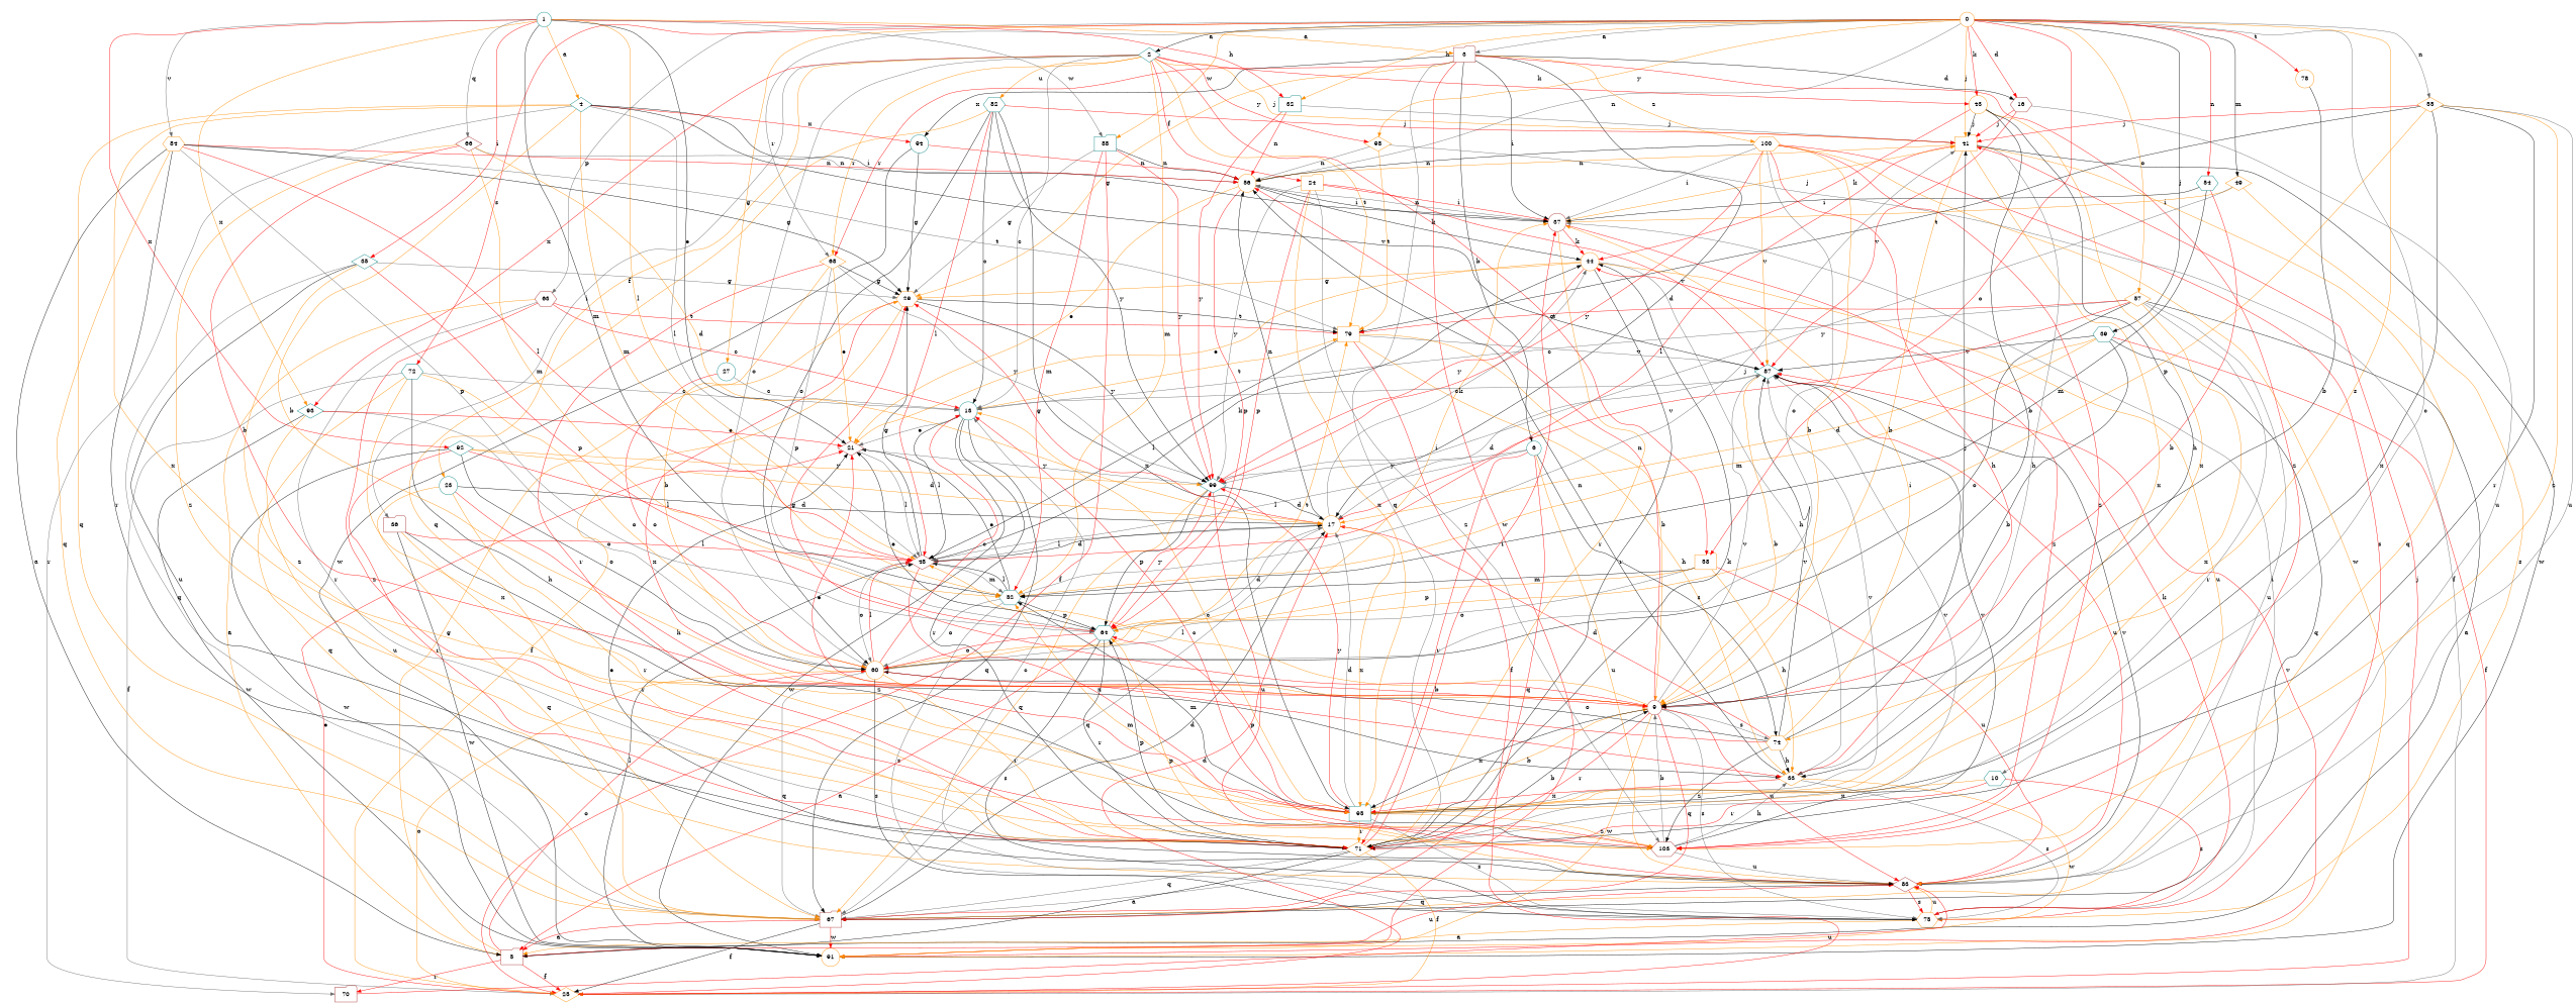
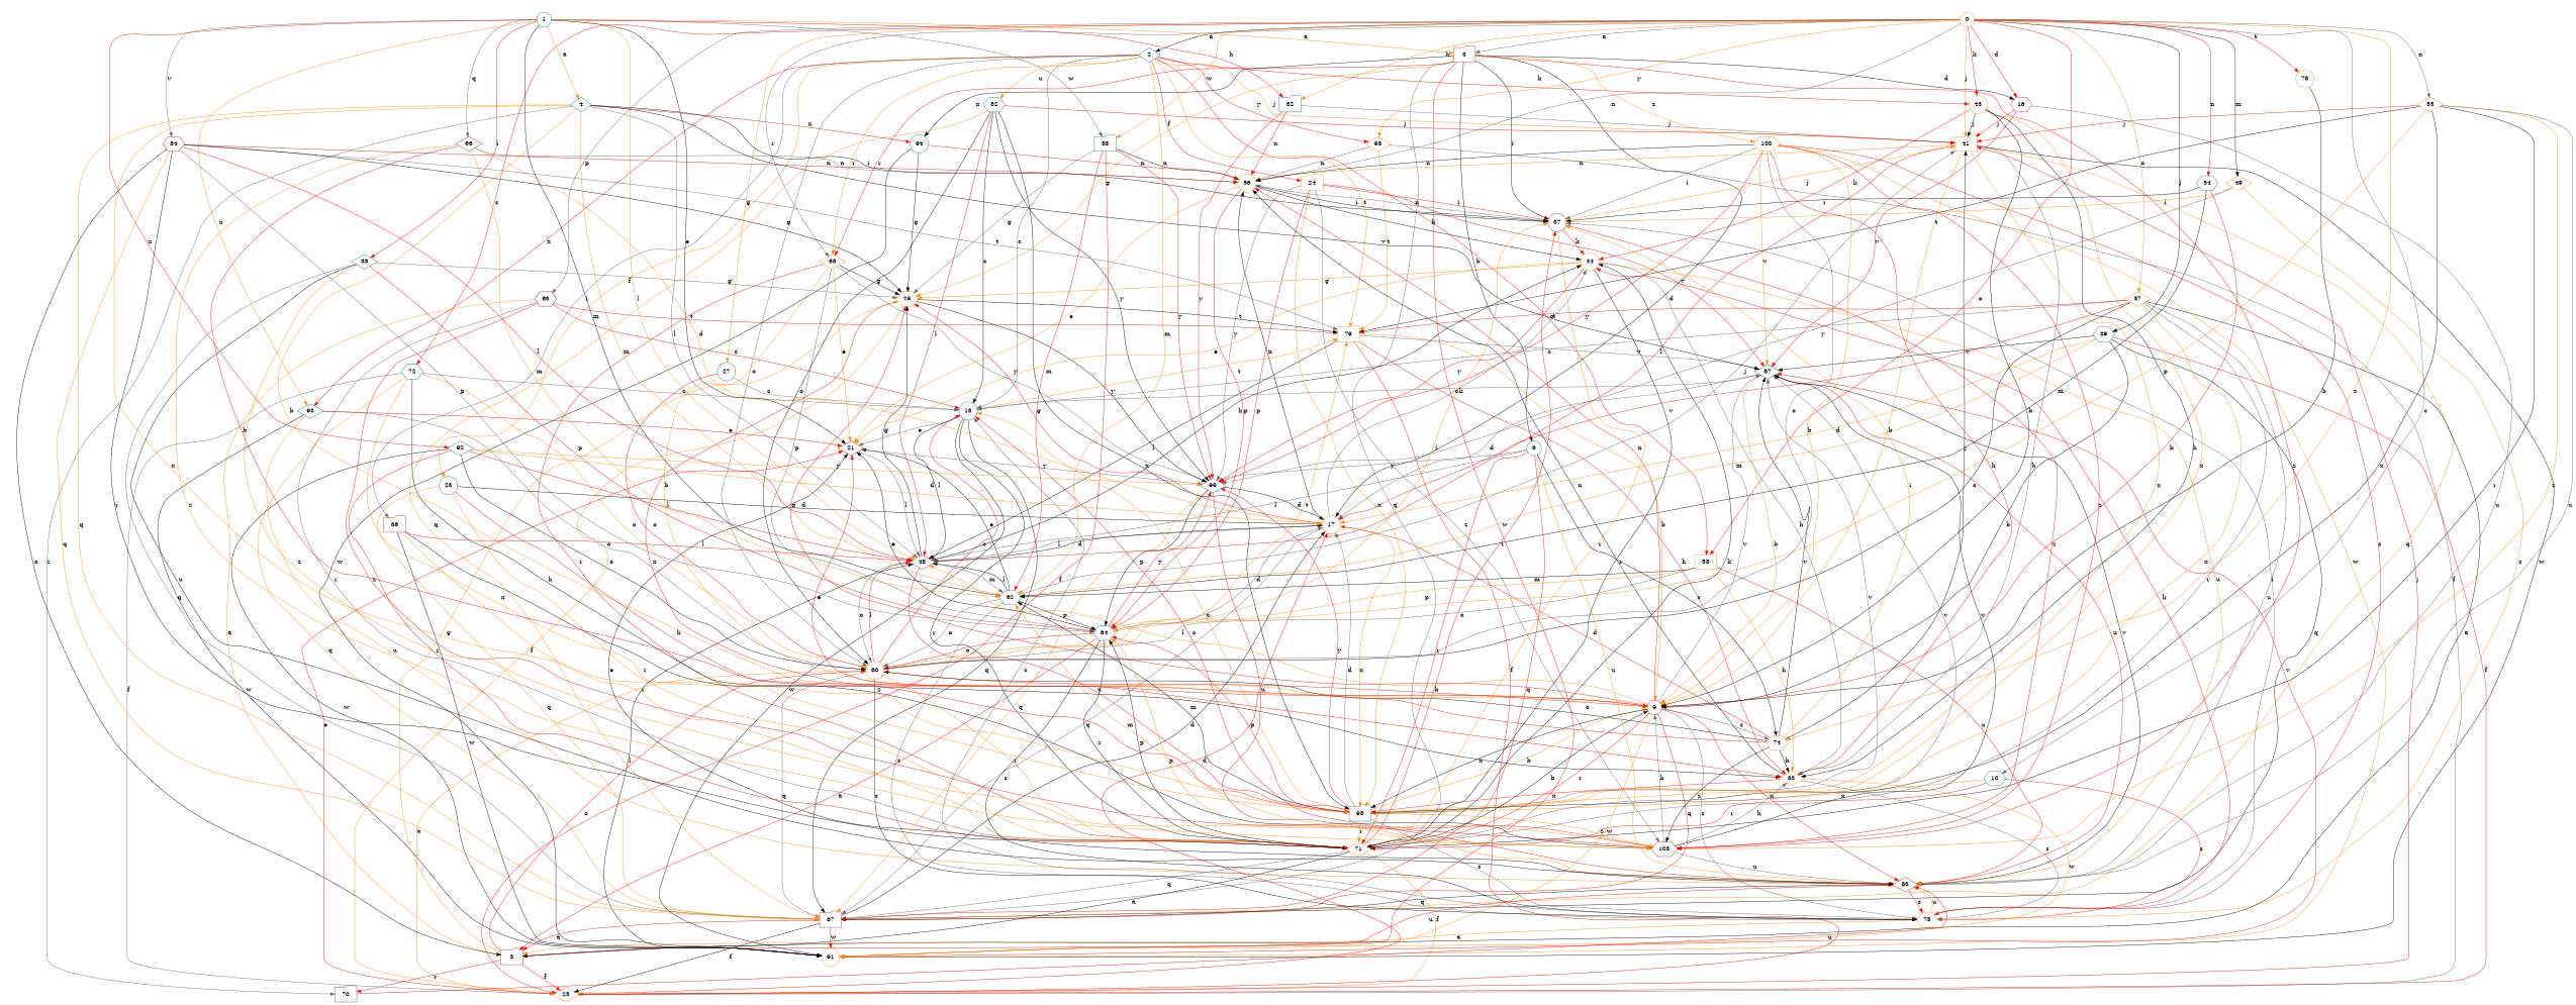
  strict digraph {
    node [color=darkorange shape=diamond]
    edge [color=red]
    0 [shape=circle]
    2 [color=teal]
    3 [color=brown shape=folder]
    10 [color=teal shape=hexagon]
    16 [color=brown shape=hexagon]
    27 [color=teal shape=circle]
    32 [color=teal shape=folder]
    39 [color=teal shape=hexagon]
    41 [shape=folder]
    43 [shape=circle]
    49
    54 [color=teal shape=hexagon]
    55
    56 [shape=circle]
    57
    58 [shape=folder]
    63 [color=brown shape=hexagon]
    68
    72 [color=teal shape=hexagon]
    74 [shape=hexagon]
    78 [shape=circle]
    88 [color=teal shape=folder]
    98
    52 [color=teal shape=hexagon]
    93 [color=teal]
    13 [color=teal shape=circle]
    23 [color=teal shape=circle]
    24 [shape=folder]
    36 [color=brown shape=folder]
    60 [shape=circle]
    79 [shape=folder]
    82 [color=teal shape=hexagon]
    6 [color=teal shape=circle]
    17 [shape=circle]
    29 [shape=hexagon]
    37 [color=brown shape=circle]
    67 [color=brown shape=folder]
    91 [shape=circle]
    94 [color=teal shape=circle]
    100 [shape=hexagon]
    103 [color=brown shape=hexagon]
    95 [color=teal shape=folder]
    71
    75 [shape=hexagon]
    87 [color=teal]
    83 [color=brown]
    99 [color=teal]
    9 [color=brown shape=circle]
    25
    48 [color=brown]
    33
    44 [shape=circle]
    64 [color=teal shape=hexagon]
    21 [color=brown]
    5 [color=brown shape=folder]
    1 [color=teal shape=circle]
    4 [color=teal]
    35 [color=teal]
    66 [color=brown]
-   84 [shape=hexagon]
+   84 [color=brown shape=hexagon]
    92 [color=teal]
    70 [color=brown shape=folder]
    0 -> 2 [color=black label=a]
    0 -> 3 [color=gray40 label=a]
    0 -> 10 [color=gray40 label=c]
    0 -> 16 [label=d]
    0 -> 27 [color=darkorange label=g]
    0 -> 32 [color=darkorange label=h]
    0 -> 39 [color=black label=j]
    0 -> 41 [color=darkorange label=j]
    0 -> 43 [label=k]
    0 -> 49 [color=black label=m]
    0 -> 54 [label=n]
    0 -> 55 [color=gray40 label=n]
    0 -> 56 [color=gray40 label=n]
    0 -> 57 [color=darkorange label=o]
    0 -> 58 [label=o]
    0 -> 63 [color=gray40 label=p]
    0 -> 68 [color=gray40 label=r]
    0 -> 72 [label=s]
    0 -> 74 [color=darkorange label=s]
    0 -> 78 [label=t]
    0 -> 88 [color=darkorange label=w]
    0 -> 98 [color=darkorange label=y]
    2 -> 41 [color=darkorange label=j]
    2 -> 43 [label=k]
    2 -> 58 [label=o]
    2 -> 68 [color=darkorange label=r]
    2 -> 98 [label=y]
    2 -> 52 [color=darkorange label=m]
    2 -> 93 [label=x]
    2 -> 13 [color=gray40 label=c]
    2 -> 23 [color=darkorange label=f]
    2 -> 24 [label=f]
    2 -> 36 [color=gray40 label=i]
    2 -> 60 [color=gray40 label=o]
    2 -> 79 [color=darkorange label=t]
    2 -> 82 [color=darkorange label=u]
    3 -> 16 [color=black label=d]
    3 -> 68 [label=r]
    3 -> 6 [color=black label=b]
    3 -> 17 [color=black label=d]
    3 -> 29 [color=darkorange label=g]
    3 -> 37 [color=black label=i]
    3 -> 67 [color=gray40 label=q]
    3 -> 91 [label=w]
    3 -> 94 [color=black label=x]
    3 -> 100 [color=darkorange label=z]
    3 -> 103 [label=z]
    10 -> 95 [color=darkorange label=x]
    10 -> 71 [label=r]
    10 -> 75 [label=s]
    16 -> 41 [label=j]
    16 -> 87 [label=v]
    16 -> 83 [color=gray40 label=u]
    27 -> 13 [color=gray40 label=c]
    27 -> 60 [label=o]
    32 -> 41 [color=gray40 label=j]
    32 -> 56 [label=n]
    32 -> 99 [label=y]
    39 -> 52 [color=darkorange label=m]
    39 -> 17 [color=darkorange label=d]
    39 -> 67 [color=black label=q]
    39 -> 87 [color=black label=v]
    39 -> 9 [color=black label=b]
    39 -> 25 [label=f]
    41 -> 56 [color=darkorange label=n]
    41 -> 67 [color=darkorange label=q]
    41 -> 91 [color=black label=w]
    41 -> 95 [color=darkorange label=x]
    41 -> 9 [color=darkorange label=b]
    41 -> 48 [label=l]
    41 -> 33 [color=gray40 label=h]
    43 -> 41 [color=black label=j]
    43 -> 95 [color=darkorange label=x]
    43 -> 9 [color=black label=b]
    43 -> 33 [color=black label=h]
    43 -> 44 [label=k]
    49 -> 37 [color=darkorange label=i]
    49 -> 75 [color=darkorange label=s]
    49 -> 99 [color=gray40 label=y]
    54 -> 52 [color=black label=m]
    54 -> 37 [color=black label=i]
    54 -> 9 [label=b]
    55 -> 41 [label=j]
    55 -> 79 [color=black label=t]
    55 -> 103 [color=darkorange label=z]
    55 -> 95 [color=black label=x]
    55 -> 71 [color=black label=r]
    55 -> 83 [color=gray40 label=u]
    55 -> 64 [color=darkorange label=p]
    56 -> 37 [color=black label=i]
    56 -> 44 [color=black label=k]
    56 -> 64 [label=p]
    56 -> 21 [color=darkorange label=e]
    57 -> 13 [color=gray40 label=c]
    57 -> 60 [color=black label=o]
    57 -> 79 [label=t]
    57 -> 17 [label=v]
    57 -> 95 [color=darkorange label=x]
    57 -> 71 [color=gray40 label=r]
    57 -> 83 [color=gray40 label=u]
    57 -> 5 [color=black label=a]
    58 -> 52 [color=black label=m]
    58 -> 60 [color=gray40 label=o]
    58 -> 83 [label=u]
    58 -> 33 [color=darkorange label=h]
    58 -> 64 [color=darkorange label=p]
    63 -> 13 [label=c]
    63 -> 79 [label=t]
    63 -> 103 [label=z]
    63 -> 71 [color=gray40 label=r]
    63 -> 5 [color=darkorange label=a]
    68 -> 29 [color=black label=g]
    68 -> 71 [label=r]
    68 -> 99 [color=gray40 label=y]
    68 -> 9 [color=darkorange label=b]
    68 -> 64 [color=gray40 label=p]
    68 -> 21 [color=darkorange label=e]
    72 -> 13 [color=gray40 label=c]
    72 -> 60 [color=darkorange label=o]
    72 -> 67 [color=darkorange label=q]
    72 -> 95 [color=darkorange label=x]
    72 -> 25 [color=gray40 label=f]
    72 -> 33 [color=black label=h]
    74 -> 41 [color=black label=j]
    74 -> 60 [color=black label=o]
    74 -> 17 [label=d]
    74 -> 37 [color=darkorange label=i]
    74 -> 103 [color=black label=z]
    74 -> 87 [color=black label=v]
    74 -> 33 [color=black label=h]
    74 -> 21 [label=e]
    78 -> 9 [color=black label=b]
    88 -> 56 [color=black label=n]
    88 -> 52 [label=m]
    88 -> 29 [color=gray40 label=g]
    88 -> 99 [label=y]
    88 -> 25 [label=f]
    98 -> 56 [color=gray40 label=n]
    98 -> 79 [color=darkorange label=t]
    98 -> 25 [color=gray40 label=f]
    52 -> 41 [color=gray40 label=j]
    52 -> 60 [color=gray40 label=o]
    52 -> 75 [color=gray40 label=s]
    52 -> 48 [color=black label=l]
    52 -> 64 [color=black label=p]
    52 -> 21 [color=black label=e]
    93 -> 60 [color=gray40 label=o]
    93 -> 91 [color=black label=w]
    93 -> 83 [color=darkorange label=u]
    93 -> 21 [label=e]
    13 -> 79 [color=darkorange label=t]
    13 -> 67 [color=black label=q]
    13 -> 91 [color=black label=w]
    13 -> 71 [color=black label=r]
    13 -> 48 [color=black label=l]
    13 -> 21 [color=gray40 label=e]
    23 -> 17 [color=black label=d]
    23 -> 67 [color=darkorange label=q]
    23 -> 71 [color=darkorange label=r]
    23 -> 33 [label=h]
    24 -> 37 [label=i]
    24 -> 103 [color=gray40 label=z]
    24 -> 95 [color=darkorange label=x]
    24 -> 87 [label=v]
    24 -> 99 [color=gray40 label=y]
    24 -> 64 [label=p]
    36 -> 91 [color=black label=w]
    36 -> 103 [color=black label=z]
    36 -> 71 [color=darkorange label=r]
    36 -> 48 [label=l]
    60 -> 13 [label=c]
    60 -> 79 [color=darkorange label=t]
    60 -> 37 [color=darkorange label=i]
    60 -> 67 [color=gray40 label=q]
    60 -> 71 [color=darkorange label=r]
    60 -> 75 [color=black label=s]
    60 -> 9 [label=b]
    60 -> 48 [label=l]
    79 -> 87 [color=gray40 label=v]
    79 -> 9 [color=darkorange label=b]
    79 -> 25 [label=f]
    79 -> 48 [color=black label=l]
-   79 -> 33 [color=darkorange label=h]
+   79 -> 33 [label=h]
    82 -> 41 [label=j]
    82 -> 13 [color=black label=c]
    82 -> 60 [color=black label=o]
    82 -> 67 [color=darkorange label=q]
    82 -> 95 [color=black label=x]
    82 -> 99 [color=black label=y]
    82 -> 48 [label=l]
    6 -> 74 [color=black label=s]
    6 -> 67 [label=q]
    6 -> 71 [label=r]
    6 -> 83 [color=darkorange label=u]
    6 -> 99 [color=gray40 label=y]
    6 -> 48 [color=gray40 label=l]
    17 -> 56 [color=black label=n]
    17 -> 29 [label=g]
    17 -> 67 [color=gray40 label=q]
    17 -> 95 [color=darkorange label=x]
    17 -> 48 [color=gray40 label=l]
    17 -> 44 [color=gray40 label=k]
    29 -> 79 [color=black label=t]
    29 -> 95 [label=x]
    29 -> 99 [color=black label=y]
    29 -> 25 [color=darkorange label=f]
    37 -> 41 [color=darkorange label=j]
    37 -> 56 [color=gray40 label=n]
    37 -> 103 [label=z]
    37 -> 71 [color=darkorange label=r]
    37 -> 44 [label=k]
    67 -> 17 [color=black label=d]
    67 -> 91 [label=w]
    67 -> 25 [color=black label=f]
    67 -> 5 [label=a]
    91 -> 87 [label=v]
    91 -> 48 [color=black label=l]
    94 -> 56 [label=n]
    94 -> 29 [color=black label=g]
    94 -> 91 [color=black label=w]
    100 -> 56 [color=black label=n]
    100 -> 60 [color=gray40 label=o]
    100 -> 37 [color=gray40 label=i]
    100 -> 91 [color=darkorange label=w]
    100 -> 103 [label=z]
    100 -> 75 [label=s]
    100 -> 87 [color=darkorange label=v]
    100 -> 99 [label=y]
    100 -> 9 [color=darkorange label=b]
    100 -> 33 [label=h]
    103 -> 52 [color=darkorange label=m]
    103 -> 13 [label=c]
    103 -> 87 [color=black label=v]
    103 -> 83 [color=gray40 label=u]
    103 -> 9 [color=gray40 label=b]
    103 -> 33 [color=gray40 label=h]
    95 -> 52 [color=black label=m]
    95 -> 13 [color=darkorange label=c]
    95 -> 17 [color=gray40 label=d]
    95 -> 103 [color=darkorange label=z]
    95 -> 71 [color=darkorange label=r]
    95 -> 75 [color=gray40 label=s]
    95 -> 87 [color=gray40 label=v]
    95 -> 99 [label=y]
    95 -> 9 [color=darkorange label=b]
    95 -> 64 [label=p]
    71 -> 37 [label=i]
    71 -> 67 [color=gray40 label=q]
    71 -> 87 [color=gray40 label=v]
    71 -> 9 [color=black label=b]
    71 -> 25 [color=darkorange label=f]
    71 -> 44 [color=black label=k]
    71 -> 64 [color=black label=p]
    71 -> 5 [color=black label=a]
    75 -> 13 [color=gray40 label=c]
    75 -> 37 [color=gray40 label=i]
    75 -> 83 [color=darkorange label=u]
    75 -> 44 [label=k]
    75 -> 5 [color=darkorange label=a]
    87 -> 13 [color=gray40 label=c]
    87 -> 17 [color=gray40 label=d]
    87 -> 83 [label=u]
    87 -> 9 [color=darkorange label=b]
    83 -> 67 [color=black label=q]
    83 -> 75 [label=s]
    83 -> 87 [color=black label=v]
    83 -> 64 [color=darkorange label=p]
    83 -> 21 [color=black label=e]
    99 -> 17 [color=black label=d]
    99 -> 67 [color=darkorange label=q]
    99 -> 83 [label=u]
    99 -> 64 [color=black label=p]
    9 -> 56 [label=n]
    9 -> 74 [color=gray40 label=s]
    9 -> 29 [label=g]
    9 -> 67 [label=q]
    9 -> 91 [color=darkorange label=w]
    9 -> 95 [color=black label=x]
    9 -> 71 [label=r]
    9 -> 75 [color=gray40 label=s]
    9 -> 87 [color=gray40 label=v]
    9 -> 83 [label=u]
    9 -> 48 [color=darkorange label=l]
    25 -> 41 [label=j]
    25 -> 60 [color=darkorange label=o]
    25 -> 17 [label=d]
    25 -> 21 [label=e]
    48 -> 52 [color=gray40 label=m]
    48 -> 60 [color=gray40 label=o]
    48 -> 17 [color=black label=d]
    48 -> 29 [color=black label=g]
    48 -> 95 [label=x]
    48 -> 44 [color=black label=k]
    33 -> 56 [color=black label=n]
    33 -> 91 [color=darkorange label=w]
    33 -> 95 [label=x]
    33 -> 75 [color=gray40 label=s]
    44 -> 29 [color=darkorange label=g]
    44 -> 71 [color=black label=r]
    44 -> 83 [color=darkorange label=u]
    44 -> 99 [label=y]
    44 -> 33 [color=gray40 label=h]
    44 -> 21 [color=darkorange label=e]
    64 -> 60 [label=o]
    64 -> 17 [color=gray40 label=d]
    64 -> 71 [color=black label=r]
    64 -> 75 [color=black label=s]
    64 -> 99 [label=y]
    64 -> 21 [color=black label=e]
    64 -> 5 [label=a]
    21 -> 99 [color=gray40 label=y]
    21 -> 48 [color=gray40 label=l]
    5 -> 60 [label=o]
    5 -> 29 [color=darkorange label=g]
    5 -> 83 [label=u]
    5 -> 25 [label=f]
    5 -> 70 [label=r]
    1 -> 3 [color=darkorange label=a]
    1 -> 32 [label=h]
    1 -> 88 [color=gray40 label=w]
    1 -> 52 [color=black label=m]
    1 -> 93 [color=darkorange label=x]
    1 -> 48 [color=darkorange label=l]
    1 -> 21 [color=black label=e]
    1 -> 4 [color=darkorange label=a]
    1 -> 35 [label=i]
    1 -> 66 [color=gray40 label=q]
    1 -> 84 [color=gray40 label=v]
    1 -> 92 [label=x]
    4 -> 52 [color=darkorange label=m]
    4 -> 37 [color=black label=i]
    4 -> 67 [color=darkorange label=q]
    4 -> 94 [label=x]
    4 -> 95 [color=darkorange label=x]
    4 -> 87 [color=black label=v]
    4 -> 9 [color=darkorange label=b]
    4 -> 48 [color=gray40 label=l]
    4 -> 70 [color=gray40 label=r]
    35 -> 29 [color=gray40 label=g]
    35 -> 67 [color=gray40 label=q]
    35 -> 103 [color=darkorange label=z]
    35 -> 83 [color=black label=u]
    35 -> 64 [label=p]
    66 -> 56 [color=gray40 label=n]
    66 -> 52 [color=darkorange label=m]
    66 -> 17 [color=darkorange label=d]
    66 -> 103 [color=darkorange label=z]
    66 -> 9 [label=b]
    84 -> 56 [label=n]
    84 -> 79 [color=gray40 label=t]
    84 -> 29 [color=black label=g]
    84 -> 67 [color=darkorange label=q]
    84 -> 71 [color=black label=r]
    84 -> 48 [label=l]
    84 -> 64 [color=gray40 label=p]
    84 -> 5 [color=black label=a]
    92 -> 60 [color=black label=o]
    92 -> 17 [color=darkorange label=d]
    92 -> 91 [color=black label=w]
    92 -> 71 [label=r]
    92 -> 99 [color=darkorange label=y]
    92 -> 48 [label=l]
    70 -> 83 [label=u]
  }
